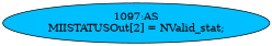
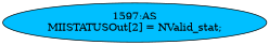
  strict digraph {
    rankdir=LR
-   n1 [ast="<pyverilog.vparser.ast.Assign object at 0x7fbdee035490>" def_var="['MIISTATUSOut']" fillcolor=deepskyblue label="1097:AS\nMIISTATUSOut[2] = NValid_stat;" statements="[]" style=filled typ=Assign use_var="['NValid_stat']"]
+   n1 [ast="<pyverilog.vparser.ast.Assign object at 0x7fbdee035490>" def_var="['MIISTATUSOut']" fillcolor=deepskyblue label="1597:AS\nMIISTATUSOut[2] = NValid_stat;" statements="[]" style=filled typ=Assign use_var="['NValid_stat']"]
  }
